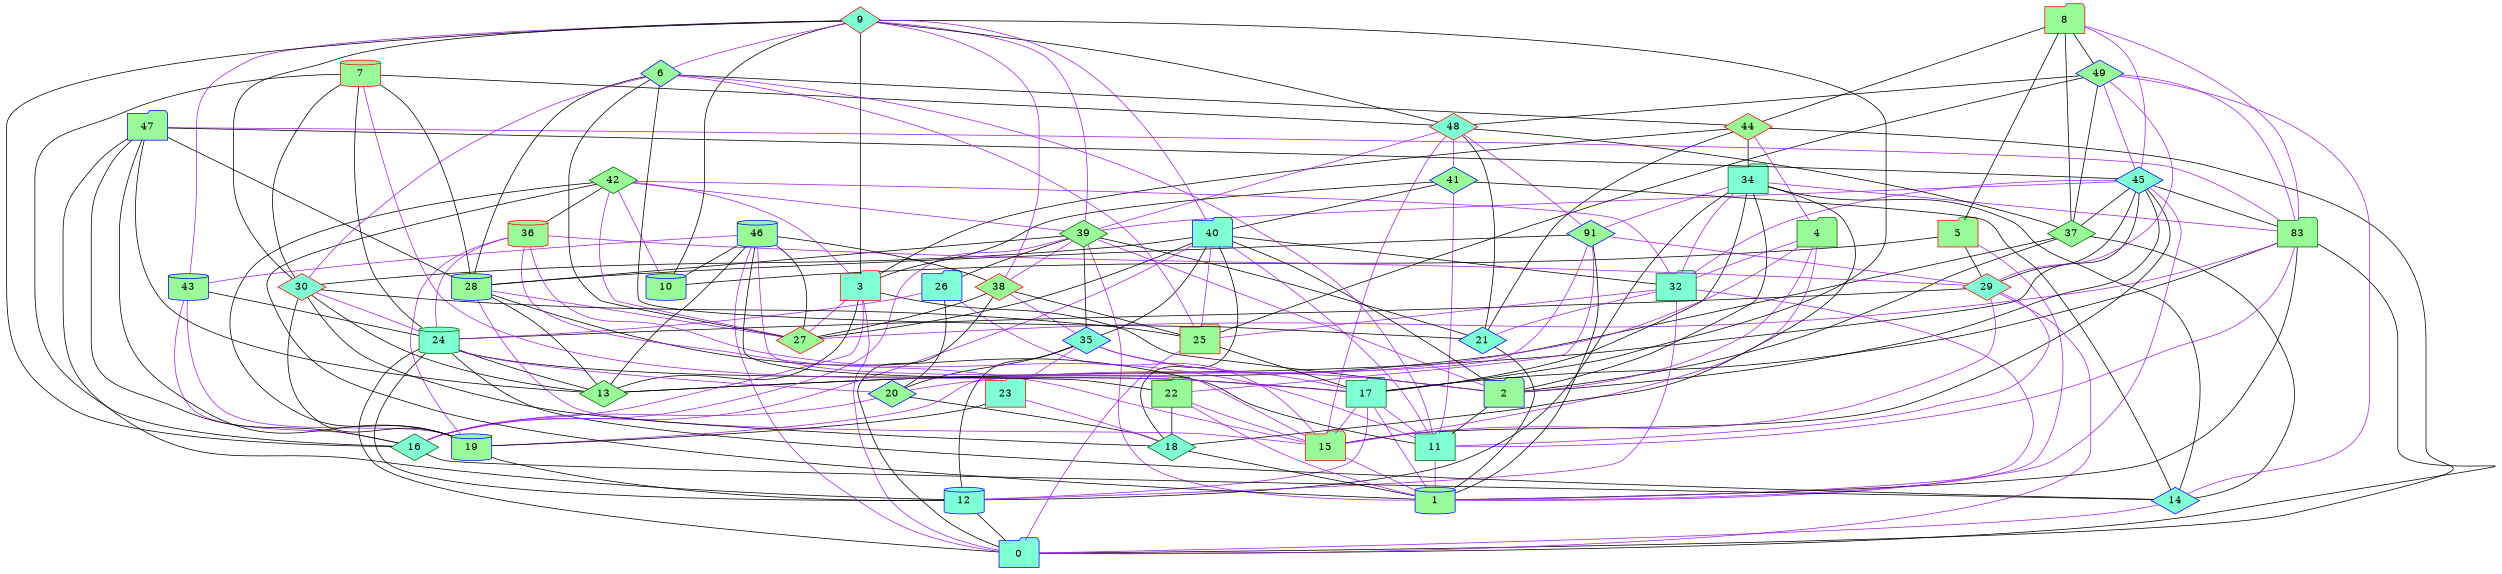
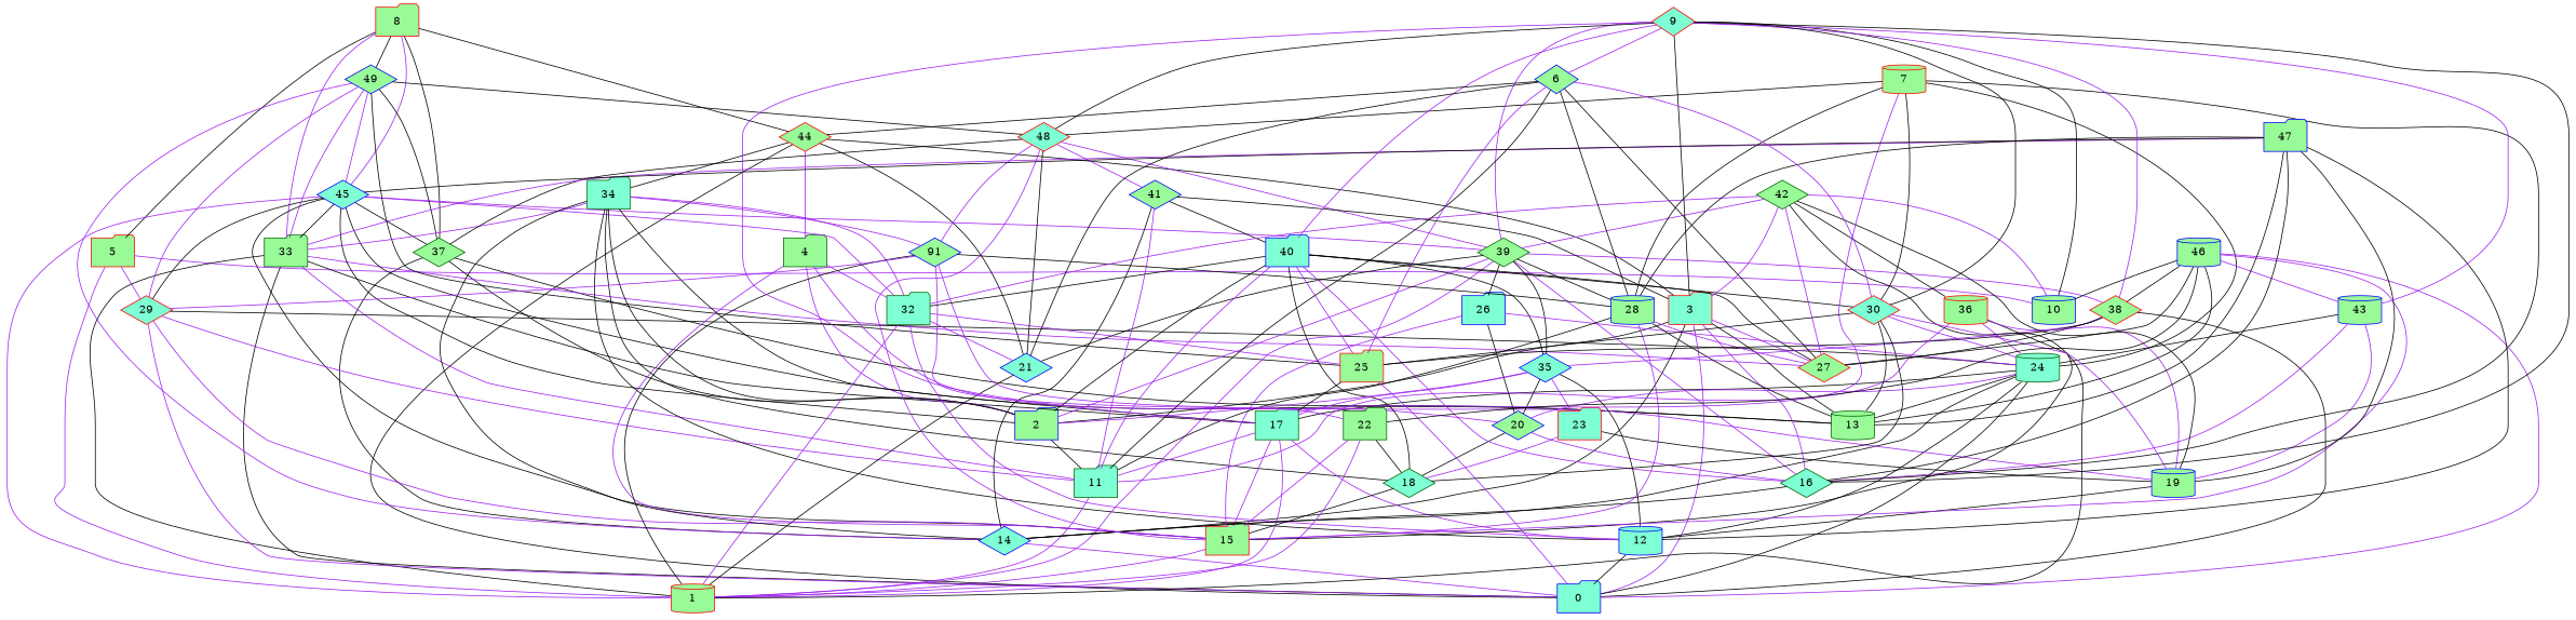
  digraph {
    node [color=blue fillcolor=palegreen shape=diamond style=filled]
    edge [color=black dir=none]
    8 [color=red shape=folder]
    5 [color=red shape=folder]
    37 [color=darkgreen]
    44 [color=red]
-   33 [color=darkgreen shape=folder label=83]
+   33 [color=darkgreen shape=folder]
    45 [fillcolor=aquamarine]
    49
-   1 [shape=cylinder]
+   1 [color=red shape=cylinder]
    10 [shape=cylinder]
    29 [color=red fillcolor=aquamarine]
    14 [fillcolor=aquamarine]
    2 [shape=folder]
-   13 [color=darkgreen]
+   13 [color=darkgreen shape=cylinder]
    0 [fillcolor=aquamarine shape=folder]
    21 [fillcolor=aquamarine]
    3 [color=red fillcolor=aquamarine shape=folder]
    4 [color=darkgreen shape=folder]
    34 [color=darkgreen fillcolor=aquamarine shape=folder]
    17 [color=darkgreen fillcolor=aquamarine shape=folder]
    27 [color=red]
    11 [color=darkgreen fillcolor=aquamarine shape=folder]
    39 [color=darkgreen]
    15 [color=red shape=folder]
    32 [color=darkgreen fillcolor=aquamarine shape=folder]
    12 [fillcolor=aquamarine shape=cylinder]
    43 [shape=cylinder]
    16 [color=darkgreen fillcolor=aquamarine]
    19 [shape=cylinder]
    24 [color=darkgreen fillcolor=aquamarine shape=cylinder]
    20
    18 [color=darkgreen fillcolor=aquamarine]
    48 [color=red fillcolor=aquamarine]
    41
    n34 [label=91]
    40 [fillcolor=aquamarine shape=folder]
    26 [fillcolor=aquamarine shape=folder]
    28 [shape=cylinder]
    38 [color=red]
    35 [fillcolor=aquamarine]
    22 [color=darkgreen shape=folder]
    23 [color=red fillcolor=aquamarine shape=folder]
    36 [color=red shape=cylinder]
    42 [color=darkgreen]
    25 [color=red shape=folder]
    7 [color=red shape=cylinder]
    30 [color=red fillcolor=aquamarine]
    46 [shape=cylinder]
    47 [shape=folder]
    9 [color=red fillcolor=aquamarine]
    6
    subgraph sub_1 {
      8
      5
      37
      44
      33
      45
      49
      1
      10
      29
      14
      2
      13
      0
      21
      3
      4
      34
      17
      27
      11
      39
      15
      32
      12
      43
      16
      19
      24
      20
      18
      48
      41
      n34
      40
      26
      28
      38
      35
      22
      23
      36
      42
      25
      7
      30
      46
      47
      9
      6
    }
    8 -> 5
    8 -> 37
    8 -> 44
    8 -> 33 [color=purple]
    8 -> 45 [color=purple]
    8 -> 49
    5 -> 1 [color=purple]
-   5 -> 10
-   5 -> 29
+   5 -> 10 [color=purple]
+   5 -> 29 [color=purple]
    37 -> 14
    37 -> 2
    37 -> 13
    44 -> 0
    44 -> 21
    44 -> 3
    44 -> 4 [color=purple]
    44 -> 34
    33 -> 1
    33 -> 0
    33 -> 17
    33 -> 27 [color=purple]
    33 -> 11 [color=purple]
    45 -> 37
    45 -> 33
    45 -> 1 [color=purple]
    45 -> 29
    45 -> 2
    45 -> 13
    45 -> 39 [color=purple]
    45 -> 15
    45 -> 32 [color=purple]
    49 -> 37
    49 -> 33 [color=purple]
    49 -> 45 [color=purple]
    49 -> 29 [color=purple]
    49 -> 14 [color=purple]
    49 -> 48
    49 -> 25
    29 -> 0 [color=purple]
    29 -> 11 [color=purple]
    29 -> 15 [color=purple]
    29 -> 24
    14 -> 0 [color=purple]
    2 -> 11
    21 -> 1
+   3 -> 14
    3 -> 2
    3 -> 13
    3 -> 0 [color=purple]
    3 -> 27 [color=purple]
    3 -> 16 [color=purple]
    4 -> 2 [color=purple]
    4 -> 15 [color=purple]
    4 -> 32 [color=purple]
    4 -> 20 [color=purple]
    34 -> 33 [color=purple]
    34 -> 14
    34 -> 2
    34 -> 17
    34 -> 32 [color=purple]
    34 -> 12
    34 -> 18
    34 -> n34 [color=purple]
    17 -> 1 [color=purple]
    17 -> 11 [color=purple]
    17 -> 15 [color=purple]
    17 -> 12 [color=purple]
    11 -> 1 [color=purple]
    39 -> 1 [color=purple]
    39 -> 2 [color=purple]
    39 -> 21
    39 -> 16 [color=purple]
    39 -> 26
    39 -> 28
    39 -> 38 [color=purple]
    39 -> 35
    15 -> 1 [color=purple]
    32 -> 1 [color=purple]
    32 -> 21 [color=purple]
    32 -> 12 [color=purple]
    32 -> 25 [color=purple]
    12 -> 0
    43 -> 16 [color=purple]
    43 -> 19 [color=purple]
    43 -> 24
    16 -> 14
    19 -> 12
    24 -> 14
    24 -> 13
    24 -> 0
    24 -> 17
    24 -> 12
    24 -> 20 [color=purple]
    20 -> 16 [color=purple]
    20 -> 18
-   18 -> 1
+   18 -> 15
    48 -> 37
    48 -> 21
    48 -> 39 [color=purple]
    48 -> 15 [color=purple]
    48 -> 41 [color=purple]
    48 -> n34 [color=purple]
    41 -> 14
    41 -> 3
    41 -> 11 [color=purple]
    41 -> 40
    n34 -> 1
    n34 -> 29 [color=purple]
    n34 -> 19 [color=purple]
    n34 -> 28
    n34 -> 22 [color=purple]
    40 -> 2
    40 -> 27
    40 -> 11 [color=purple]
    40 -> 32
    40 -> 16 [color=purple]
    40 -> 18
    40 -> 35
    40 -> 25 [color=purple]
    40 -> 30
    26 -> 15 [color=purple]
    26 -> 24 [color=purple]
    26 -> 20
    28 -> 13
    28 -> 27 [color=purple]
    28 -> 11
    28 -> 15 [color=purple]
    38 -> 0
    38 -> 27
    38 -> 35 [color=purple]
    38 -> 25
    35 -> 2 [color=purple]
    35 -> 17 [color=purple]
    35 -> 12
    35 -> 20
    35 -> 23 [color=purple]
    22 -> 1 [color=purple]
    22 -> 15 [color=purple]
    22 -> 18
    23 -> 19
    23 -> 18 [color=purple]
-   36 -> 29 [color=purple]
    36 -> 11 [color=purple]
-   36 -> 15 [color=purple]
+   36 -> 15
    36 -> 19 [color=purple]
    36 -> 24 [color=purple]
    42 -> 1
    42 -> 10 [color=purple]
    42 -> 3 [color=purple]
    42 -> 27 [color=purple]
    42 -> 39 [color=purple]
    42 -> 32 [color=purple]
    42 -> 19
    42 -> 36
    25 -> 0 [color=purple]
    25 -> 17
    7 -> 17 [color=purple]
    7 -> 16
    7 -> 24
    7 -> 48
    7 -> 28
    7 -> 30
    30 -> 13
-   30 -> 19
+   30 -> 19 [color=purple]
    30 -> 24 [color=purple]
    30 -> 18
    30 -> 25
    46 -> 10
    46 -> 13
    46 -> 0 [color=purple]
    46 -> 27
    46 -> 15 [color=purple]
    46 -> 43 [color=purple]
    46 -> 38
    46 -> 22
    47 -> 33 [color=purple]
    47 -> 45
    47 -> 13
    47 -> 12
    47 -> 16
    47 -> 19
    47 -> 28
    9 -> 10
    9 -> 3
-   9 -> 17
+   9 -> 17 [color=purple]
    9 -> 39 [color=purple]
    9 -> 43 [color=purple]
    9 -> 16
    9 -> 48
    9 -> 40 [color=purple]
    9 -> 38 [color=purple]
    9 -> 30
    9 -> 6 [color=purple]
    6 -> 44
    6 -> 21
    6 -> 27
-   6 -> 11 [color=purple]
+   6 -> 11
    6 -> 28
    6 -> 25 [color=purple]
    6 -> 30 [color=purple]
  }
